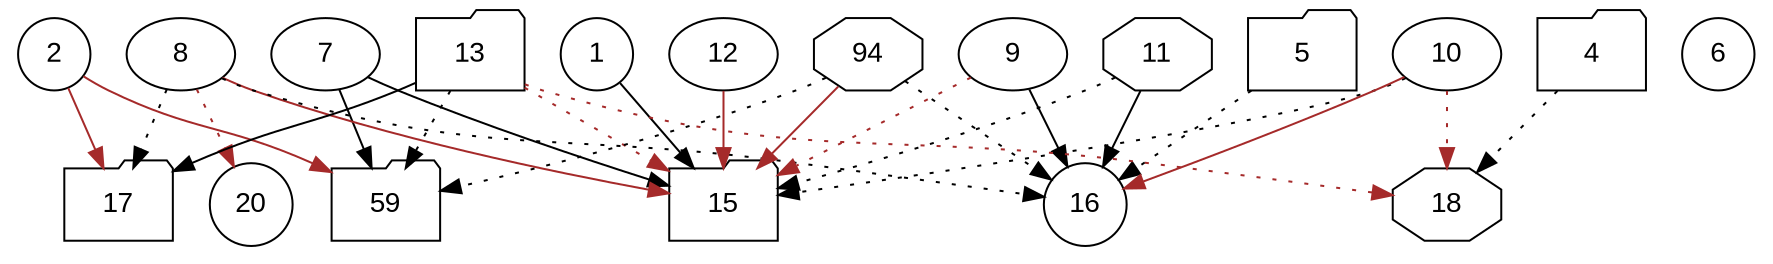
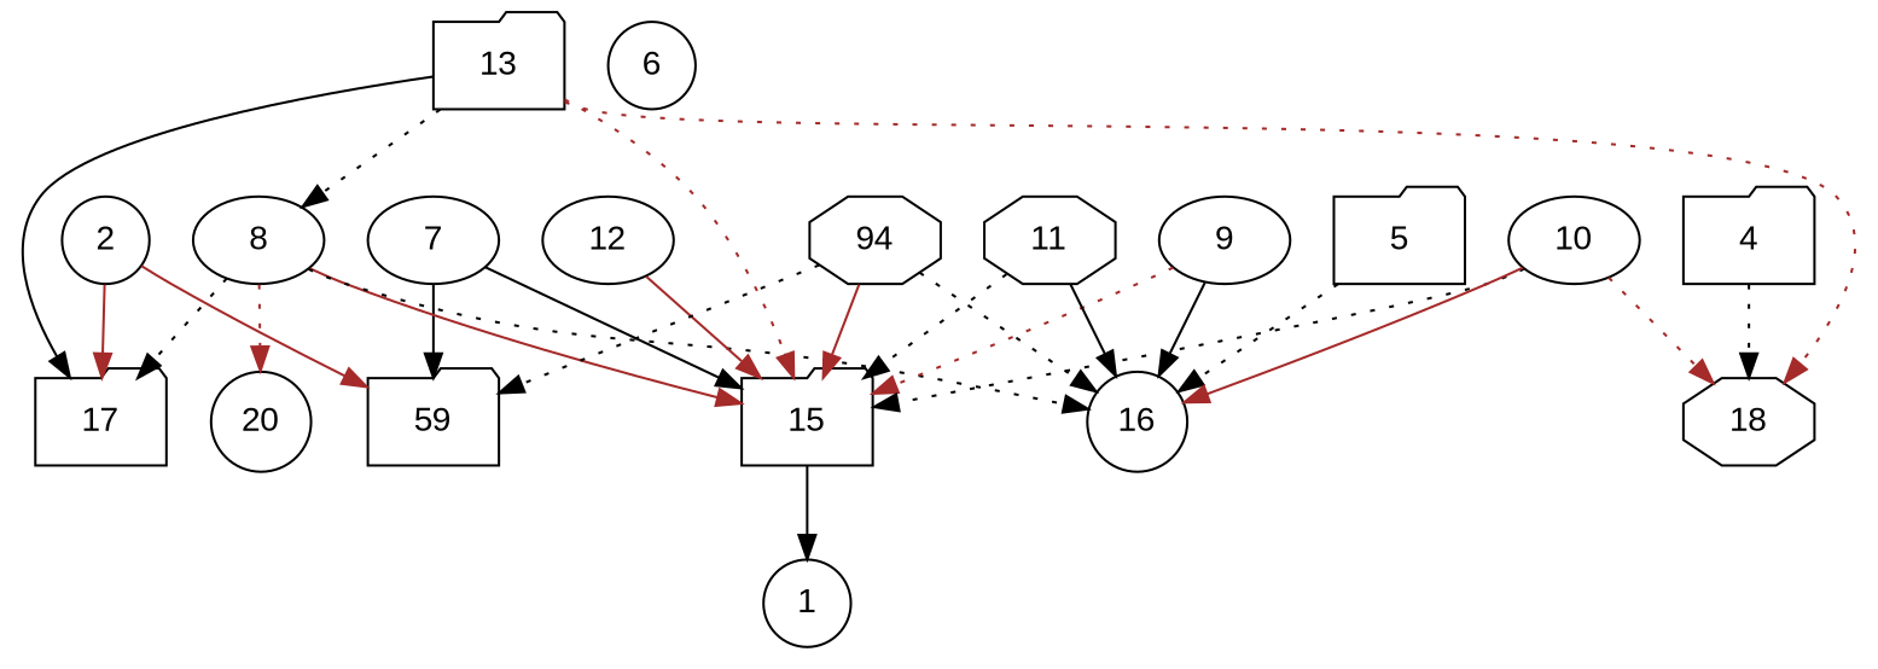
  digraph {
    fontname="Liberation Sans"
    node [alpha=0.10 fontname="Liberation Sans" shape=folder]
    edge [color=black fontname="Liberation Sans" style=dotted]
    1 [alpha=0.08 expect_size=35142656 shape=circle]
    15 [expect_size=42827776]
    2 [alpha=0.17 expect_size=13274112 shape=circle]
    17 [alpha=0.12 expect_size=23245824]
    n5 [alpha=0.16 expect_size=38060032 label=59]
    20 [alpha=0.12 expect_size=50905088 shape=circle]
    4 [alpha=0.03 expect_size=52288512]
    18 [alpha=0.07 expect_size=9066496 shape=octagon]
    5 [alpha=0.14 expect_size=33888256]
    16 [expect_size=27656192 shape=circle]
    6 [alpha=0.18 expect_size=28309504 shape=circle]
    7 [alpha=0.14 expect_size=19132416 shape=ellipse]
    8 [alpha=0.12 expect_size=16803840 shape=ellipse]
    9 [alpha=0.05 expect_size=47244288 shape=ellipse]
    10 [alpha=0.05 expect_size=19059712 shape=ellipse]
    11 [expect_size=27794432 shape=octagon]
    12 [alpha=0.08 expect_size=46337024 shape=ellipse]
    13 [alpha=0.14 expect_size=39539712]
    n19 [alpha=0.02 expect_size=34957312 label=94 shape=octagon]
-   1 -> 15 [style=solid]
+   15 -> 1 [style=solid]
    2 -> 17 [color=brown style=solid]
    2 -> n5 [color=brown style=solid]
    4 -> 18
    5 -> 16
    7 -> 15 [style=solid]
    7 -> n5 [style=solid]
    8 -> 15 [color=brown style=solid]
    8 -> 17
    8 -> 20 [color=brown]
    8 -> 16
    9 -> 15 [color=brown]
    9 -> 16 [style=solid]
    10 -> 15
    10 -> 18 [color=brown]
    10 -> 16 [color=brown style=solid]
    11 -> 15
    11 -> 16 [style=solid]
    12 -> 15 [color=brown style=solid]
    13 -> 15 [color=brown]
    13 -> 17 [style=solid]
-   13 -> n5
+   13 -> 8
    13 -> 18 [color=brown]
    n19 -> 15 [color=brown style=solid]
    n19 -> n5
    n19 -> 16
  }
